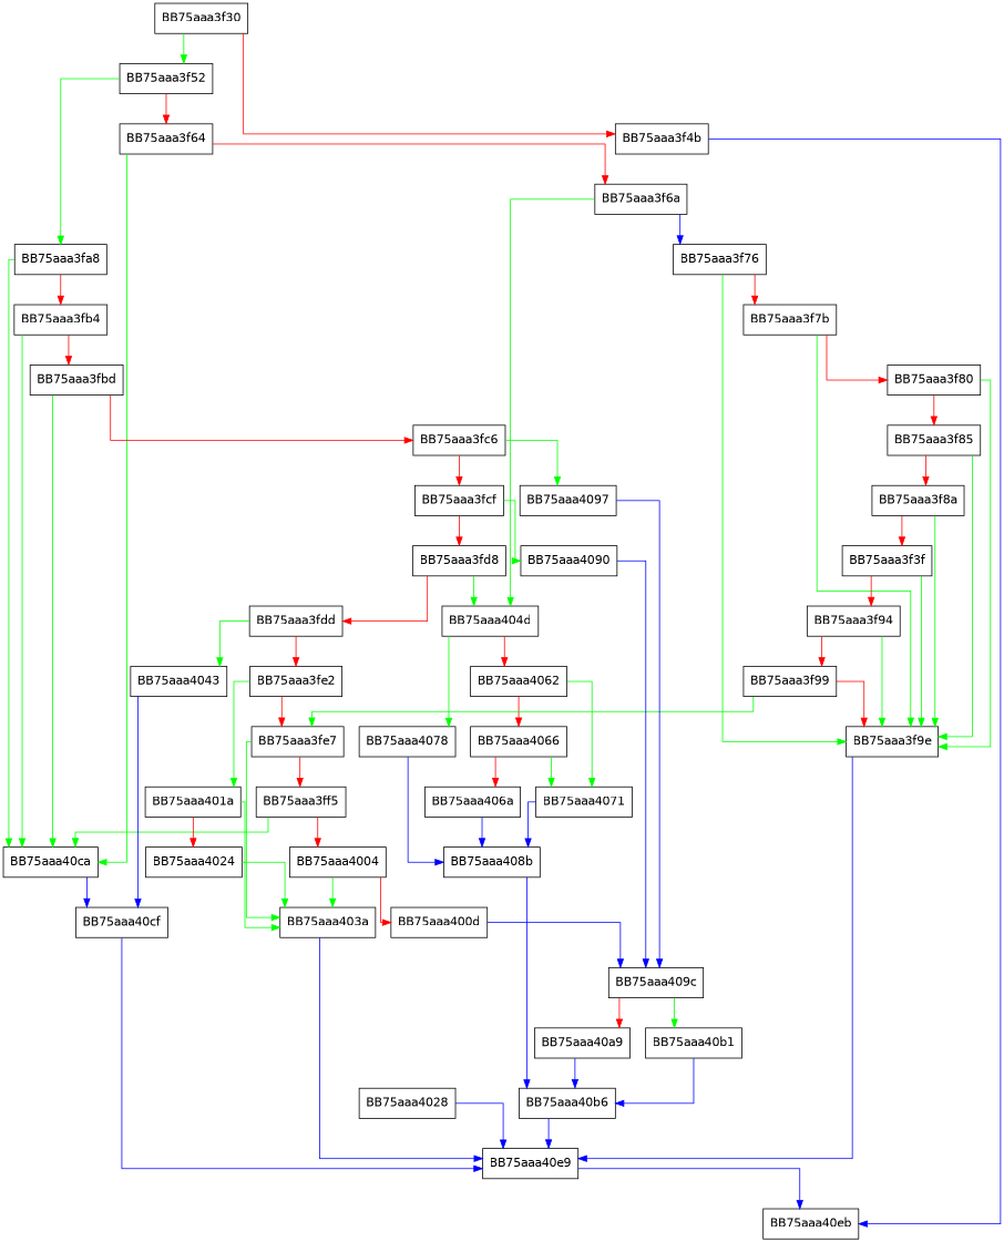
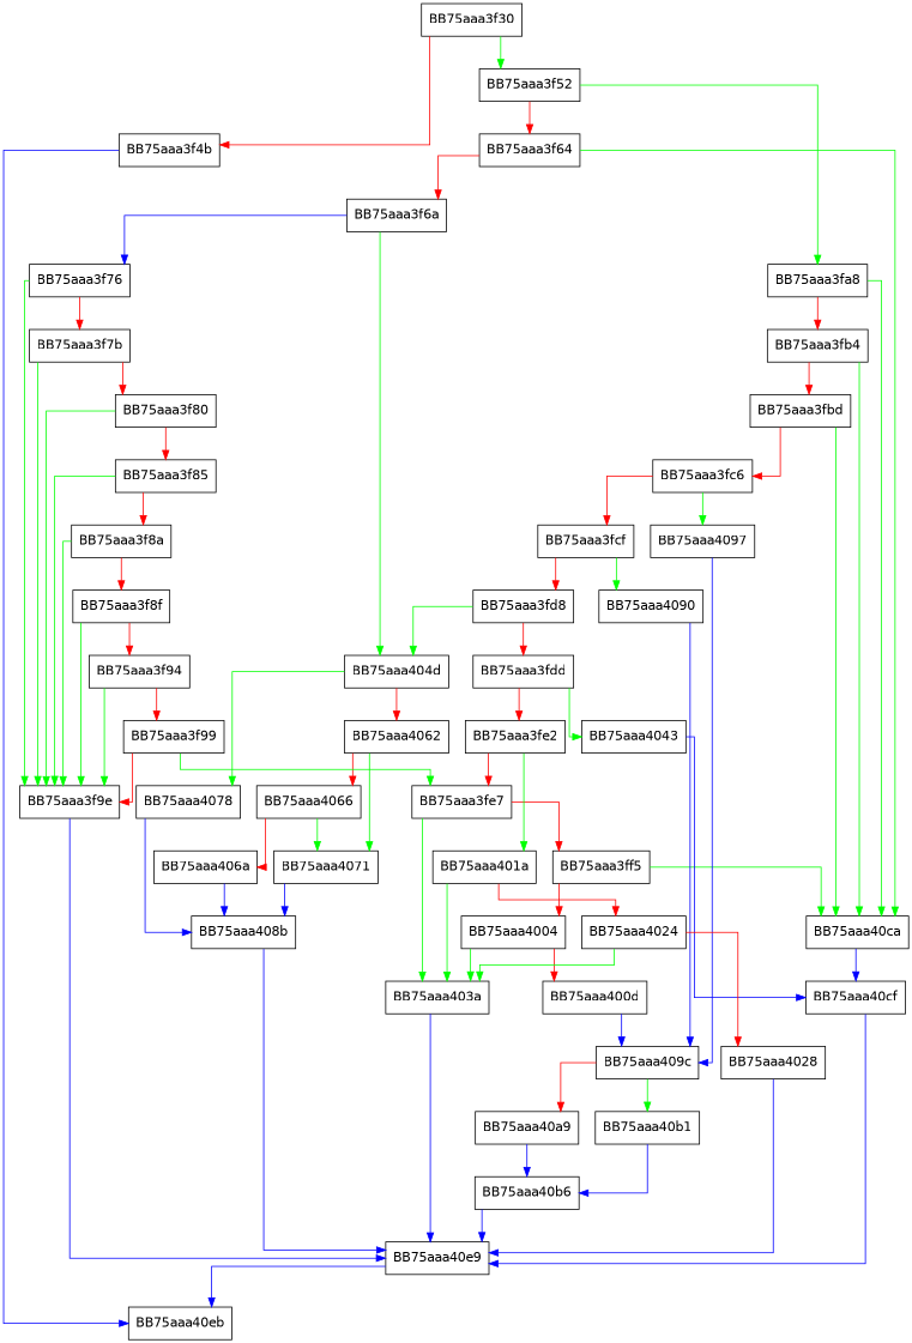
  digraph {
    fontname="DejaVu Sans"
    splines=ortho
    node [fontname="DejaVu Sans" shape=box]
    edge [color=green fontname="DejaVu Sans"]
    BB75aaa3f30
    BB75aaa3f52
    BB75aaa3f4b
    BB75aaa3fa8
    BB75aaa3f64
    BB75aaa40eb
    BB75aaa40ca
    BB75aaa3fb4
    BB75aaa3f6a
    BB75aaa40cf
    BB75aaa3fbd
    BB75aaa404d
    BB75aaa3f76
    BB75aaa40e9
    BB75aaa4078
    BB75aaa4062
    BB75aaa3f9e
    BB75aaa3f7b
    BB75aaa408b
    BB75aaa4071
    BB75aaa4066
    BB75aaa3f80
    BB75aaa3f85
    BB75aaa3f8a
-   BB75aaa3f8f [label=BB75aaa3f3f]
+   BB75aaa3f8f
    BB75aaa3f94
    BB75aaa3f99
    BB75aaa3fe7
    BB75aaa403a
    BB75aaa3ff5
    BB75aaa4004
    BB75aaa3fc6
    BB75aaa4097
    BB75aaa3fcf
    BB75aaa409c
    BB75aaa4090
    BB75aaa3fd8
    BB75aaa40b1
    BB75aaa40a9
    BB75aaa3fdd
    BB75aaa4043
    BB75aaa3fe2
    BB75aaa401a
    BB75aaa4024
    BB75aaa4028
    BB75aaa400d
    BB75aaa40b6
    BB75aaa406a
    BB75aaa3f30 -> BB75aaa3f52
    BB75aaa3f30 -> BB75aaa3f4b [color=red]
    BB75aaa3f52 -> BB75aaa3fa8
    BB75aaa3f52 -> BB75aaa3f64 [color=red]
    BB75aaa3f4b -> BB75aaa40eb [color=blue]
    BB75aaa3fa8 -> BB75aaa40ca
    BB75aaa3fa8 -> BB75aaa3fb4 [color=red]
    BB75aaa3f64 -> BB75aaa40ca
    BB75aaa3f64 -> BB75aaa3f6a [color=red]
    BB75aaa40ca -> BB75aaa40cf [color=blue]
    BB75aaa3fb4 -> BB75aaa40ca
    BB75aaa3fb4 -> BB75aaa3fbd [color=red]
    BB75aaa3f6a -> BB75aaa404d
    BB75aaa3f6a -> BB75aaa3f76 [color=blue]
    BB75aaa40cf -> BB75aaa40e9 [color=blue]
    BB75aaa3fbd -> BB75aaa40ca
    BB75aaa3fbd -> BB75aaa3fc6 [color=red]
    BB75aaa404d -> BB75aaa4078
    BB75aaa404d -> BB75aaa4062 [color=red]
    BB75aaa3f76 -> BB75aaa3f9e
    BB75aaa3f76 -> BB75aaa3f7b [color=red]
    BB75aaa40e9 -> BB75aaa40eb [color=blue]
    BB75aaa4078 -> BB75aaa408b [color=blue]
    BB75aaa4062 -> BB75aaa4071
    BB75aaa4062 -> BB75aaa4066 [color=red]
    BB75aaa3f9e -> BB75aaa40e9 [color=blue]
    BB75aaa3f7b -> BB75aaa3f9e
    BB75aaa3f7b -> BB75aaa3f80 [color=red]
-   BB75aaa408b -> BB75aaa40b6 [color=blue]
+   BB75aaa408b -> BB75aaa40e9 [color=blue]
    BB75aaa4071 -> BB75aaa408b [color=blue]
    BB75aaa4066 -> BB75aaa4071
    BB75aaa4066 -> BB75aaa406a [color=red]
    BB75aaa3f80 -> BB75aaa3f9e
    BB75aaa3f80 -> BB75aaa3f85 [color=red]
    BB75aaa3f85 -> BB75aaa3f9e
    BB75aaa3f85 -> BB75aaa3f8a [color=red]
    BB75aaa3f8a -> BB75aaa3f9e
    BB75aaa3f8a -> BB75aaa3f8f [color=red]
    BB75aaa3f8f -> BB75aaa3f9e
    BB75aaa3f8f -> BB75aaa3f94 [color=red]
    BB75aaa3f94 -> BB75aaa3f9e
    BB75aaa3f94 -> BB75aaa3f99 [color=red]
    BB75aaa3f99 -> BB75aaa3f9e [color=red]
    BB75aaa3f99 -> BB75aaa3fe7
    BB75aaa3fe7 -> BB75aaa403a
    BB75aaa3fe7 -> BB75aaa3ff5 [color=red]
    BB75aaa403a -> BB75aaa40e9 [color=blue]
    BB75aaa3ff5 -> BB75aaa40ca
    BB75aaa3ff5 -> BB75aaa4004 [color=red]
    BB75aaa4004 -> BB75aaa403a
    BB75aaa4004 -> BB75aaa400d [color=red]
    BB75aaa3fc6 -> BB75aaa4097
    BB75aaa3fc6 -> BB75aaa3fcf [color=red]
    BB75aaa4097 -> BB75aaa409c [color=blue]
    BB75aaa3fcf -> BB75aaa4090
    BB75aaa3fcf -> BB75aaa3fd8 [color=red]
    BB75aaa409c -> BB75aaa40b1
    BB75aaa409c -> BB75aaa40a9 [color=red]
    BB75aaa4090 -> BB75aaa409c [color=blue]
    BB75aaa3fd8 -> BB75aaa404d
    BB75aaa3fd8 -> BB75aaa3fdd [color=red]
    BB75aaa40b1 -> BB75aaa40b6 [color=blue]
    BB75aaa40a9 -> BB75aaa40b6 [color=blue]
    BB75aaa3fdd -> BB75aaa4043
    BB75aaa3fdd -> BB75aaa3fe2 [color=red]
    BB75aaa4043 -> BB75aaa40cf [color=blue]
    BB75aaa3fe2 -> BB75aaa3fe7 [color=red]
    BB75aaa3fe2 -> BB75aaa401a
    BB75aaa401a -> BB75aaa403a
    BB75aaa401a -> BB75aaa4024 [color=red]
    BB75aaa4024 -> BB75aaa403a
+   BB75aaa4024 -> BB75aaa4028 [color=red]
    BB75aaa4028 -> BB75aaa40e9 [color=blue]
    BB75aaa400d -> BB75aaa409c [color=blue]
    BB75aaa40b6 -> BB75aaa40e9 [color=blue]
    BB75aaa406a -> BB75aaa408b [color=blue]
  }
